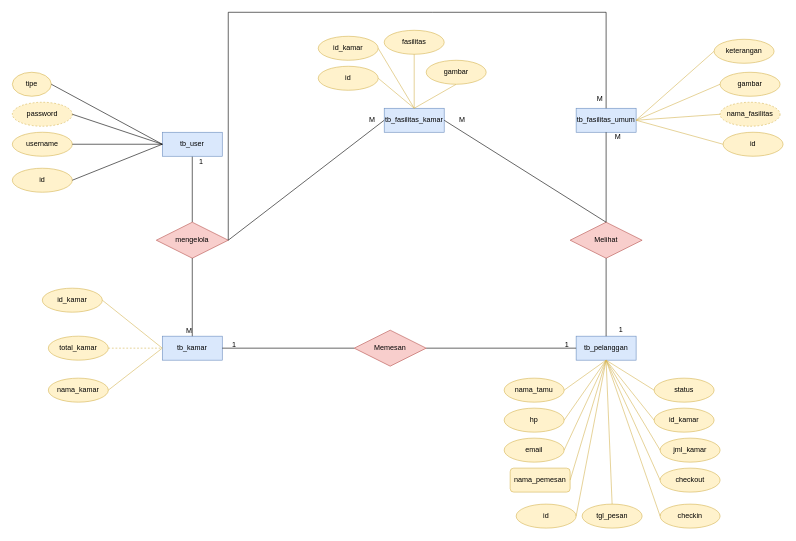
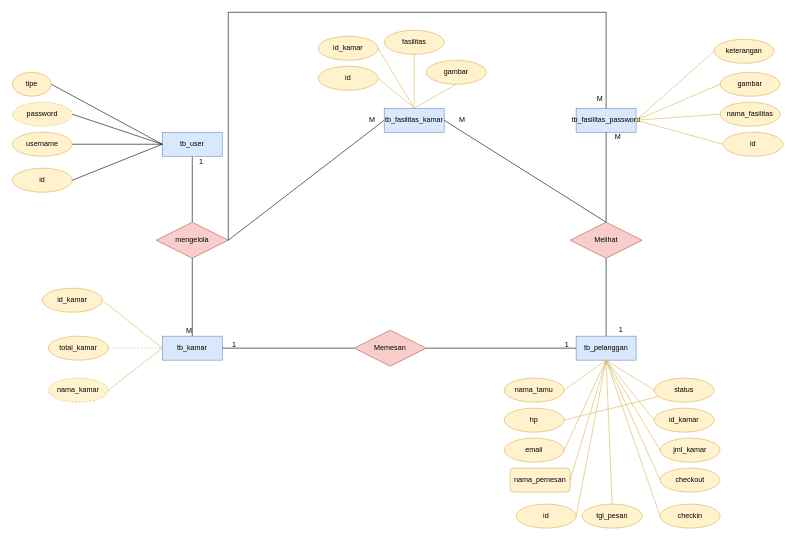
  <mxCell id="0" />
  <mxCell id="1" parent="0" />
  <mxCell id="2" value="tb_pelanggan" style="whiteSpace=wrap;html=1;align=center;fillColor=#dae8fc;strokeColor=#6c8ebf;" parent="1" vertex="1"><mxGeometry x="960" y="560" width="100" height="40" as="geometry" /></mxCell>
  <mxCell id="3" value="hp" style="ellipse;whiteSpace=wrap;html=1;align=center;fillColor=#fff2cc;strokeColor=#d6b656;" parent="1" vertex="1"><mxGeometry x="840" y="680" width="100" height="40" as="geometry" /></mxCell>
  <mxCell id="4" value="nama_tamu" style="ellipse;whiteSpace=wrap;html=1;align=center;fillColor=#fff2cc;strokeColor=#d6b656;" parent="1" vertex="1"><mxGeometry x="840" y="630" width="100" height="40" as="geometry" /></mxCell>
  <mxCell id="5" value="tgl_pesan" style="ellipse;whiteSpace=wrap;html=1;align=center;fillColor=#fff2cc;strokeColor=#d6b656;" parent="1" vertex="1"><mxGeometry x="970" y="840" width="100" height="40" as="geometry" /></mxCell>
  <mxCell id="6" value="email" style="ellipse;whiteSpace=wrap;html=1;align=center;fillColor=#fff2cc;strokeColor=#d6b656;" parent="1" vertex="1"><mxGeometry x="840" y="730" width="100" height="40" as="geometry" /></mxCell>
  <mxCell id="7" value="checkin" style="ellipse;whiteSpace=wrap;html=1;align=center;fillColor=#fff2cc;strokeColor=#d6b656;" parent="1" vertex="1"><mxGeometry x="1100" y="840" width="100" height="40" as="geometry" /></mxCell>
  <mxCell id="8" value="nama_pemesan" style="whiteSpace=wrap;html=1;align=center;fillColor=#fff2cc;strokeColor=#d6b656;rounded=1;" parent="1" vertex="1"><mxGeometry x="850" y="780" width="100" height="40" as="geometry" /></mxCell>
  <mxCell id="9" value="checkout" style="ellipse;whiteSpace=wrap;html=1;align=center;fillColor=#fff2cc;strokeColor=#d6b656;" parent="1" vertex="1"><mxGeometry x="1100" y="780" width="100" height="40" as="geometry" /></mxCell>
  <mxCell id="10" value="jml_kamar" style="ellipse;whiteSpace=wrap;html=1;align=center;fillColor=#fff2cc;strokeColor=#d6b656;" parent="1" vertex="1"><mxGeometry x="1100" y="730" width="100" height="40" as="geometry" /></mxCell>
  <mxCell id="11" value="id" style="ellipse;whiteSpace=wrap;html=1;align=center;fillColor=#fff2cc;strokeColor=#d6b656;" parent="1" vertex="1"><mxGeometry x="860" y="840" width="100" height="40" as="geometry" /></mxCell>
  <mxCell id="12" value="" style="endArrow=none;html=1;rounded=0;exitX=0.5;exitY=1;exitDx=0;exitDy=0;entryX=1;entryY=0.5;entryDx=0;entryDy=0;fillColor=#fff2cc;strokeColor=#d6b656;" parent="1" source="2" target="4" edge="1"><mxGeometry relative="1" as="geometry"><mxPoint x="680" y="880" as="sourcePoint" /><mxPoint x="840" y="880" as="targetPoint" /></mxGeometry></mxCell>
- <mxCell id="13" value="" style="endArrow=none;html=1;rounded=0;entryX=0.5;entryY=1;entryDx=0;entryDy=0;exitX=1;exitY=0.5;exitDx=0;exitDy=0;fillColor=#fff2cc;strokeColor=#d6b656;" parent="1" source="3" target="2" edge="1"><mxGeometry relative="1" as="geometry"><mxPoint x="360" y="920" as="sourcePoint" /><mxPoint x="520" y="920" as="targetPoint" /></mxGeometry></mxCell>
+ <mxCell id="13" value="" style="endArrow=none;html=1;rounded=0;exitX=1;exitY=0.5;exitDx=0;exitDy=0;fillColor=#fff2cc;strokeColor=#d6b656;" parent="1" source="3" target="21" edge="1"><mxGeometry relative="1" as="geometry"><mxPoint x="360" y="920" as="sourcePoint" /><mxPoint x="520" y="920" as="targetPoint" /></mxGeometry></mxCell>
  <mxCell id="14" value="" style="endArrow=none;html=1;rounded=0;exitX=0.5;exitY=1;exitDx=0;exitDy=0;entryX=0.5;entryY=0;entryDx=0;entryDy=0;fillColor=#fff2cc;strokeColor=#d6b656;" parent="1" source="2" target="5" edge="1"><mxGeometry relative="1" as="geometry"><mxPoint x="700" y="880" as="sourcePoint" /><mxPoint x="860" y="880" as="targetPoint" /></mxGeometry></mxCell>
  <mxCell id="15" value="" style="endArrow=none;html=1;rounded=0;exitX=0.5;exitY=1;exitDx=0;exitDy=0;entryX=0;entryY=0.5;entryDx=0;entryDy=0;fillColor=#fff2cc;strokeColor=#d6b656;" parent="1" source="2" target="10" edge="1"><mxGeometry relative="1" as="geometry"><mxPoint x="700" y="880" as="sourcePoint" /><mxPoint x="860" y="880" as="targetPoint" /></mxGeometry></mxCell>
  <mxCell id="16" value="" style="endArrow=none;html=1;rounded=0;exitX=0.5;exitY=1;exitDx=0;exitDy=0;entryX=1;entryY=0.5;entryDx=0;entryDy=0;fillColor=#fff2cc;strokeColor=#d6b656;" parent="1" source="2" target="8" edge="1"><mxGeometry relative="1" as="geometry"><mxPoint x="700" y="880" as="sourcePoint" /><mxPoint x="860" y="880" as="targetPoint" /></mxGeometry></mxCell>
  <mxCell id="17" value="" style="endArrow=none;html=1;rounded=0;exitX=0.5;exitY=1;exitDx=0;exitDy=0;entryX=0;entryY=0.5;entryDx=0;entryDy=0;fillColor=#fff2cc;strokeColor=#d6b656;" parent="1" source="2" target="9" edge="1"><mxGeometry relative="1" as="geometry"><mxPoint x="715" y="899.44" as="sourcePoint" /><mxPoint x="1070" y="860" as="targetPoint" /></mxGeometry></mxCell>
  <mxCell id="18" value="" style="endArrow=none;html=1;rounded=0;exitX=0.5;exitY=1;exitDx=0;exitDy=0;entryX=0;entryY=0.5;entryDx=0;entryDy=0;fillColor=#fff2cc;strokeColor=#d6b656;" parent="1" source="2" target="7" edge="1"><mxGeometry relative="1" as="geometry"><mxPoint x="730" y="960" as="sourcePoint" /><mxPoint x="890" y="960" as="targetPoint" /></mxGeometry></mxCell>
  <mxCell id="19" value="" style="endArrow=none;html=1;rounded=0;entryX=0.5;entryY=1;entryDx=0;entryDy=0;exitX=1;exitY=0.5;exitDx=0;exitDy=0;fillColor=#fff2cc;strokeColor=#d6b656;" parent="1" source="11" target="2" edge="1"><mxGeometry relative="1" as="geometry"><mxPoint x="370" y="940" as="sourcePoint" /><mxPoint x="530" y="940" as="targetPoint" /></mxGeometry></mxCell>
  <mxCell id="20" value="" style="endArrow=none;html=1;rounded=0;entryX=0.5;entryY=1;entryDx=0;entryDy=0;exitX=1;exitY=0.5;exitDx=0;exitDy=0;fillColor=#fff2cc;strokeColor=#d6b656;" parent="1" source="6" target="2" edge="1"><mxGeometry relative="1" as="geometry"><mxPoint x="460" y="1010" as="sourcePoint" /><mxPoint x="620" y="1010" as="targetPoint" /></mxGeometry></mxCell>
  <mxCell id="21" value="status" style="ellipse;whiteSpace=wrap;html=1;align=center;fillColor=#fff2cc;strokeColor=#d6b656;" parent="1" vertex="1"><mxGeometry x="1090" y="630" width="100" height="40" as="geometry" /></mxCell>
  <mxCell id="22" value="id_kamar" style="ellipse;whiteSpace=wrap;html=1;align=center;fillColor=#fff2cc;strokeColor=#d6b656;" parent="1" vertex="1"><mxGeometry x="1090" y="680" width="100" height="40" as="geometry" /></mxCell>
  <mxCell id="23" value="" style="endArrow=none;html=1;rounded=0;exitX=0.5;exitY=1;exitDx=0;exitDy=0;entryX=0;entryY=0.5;entryDx=0;entryDy=0;fillColor=#fff2cc;strokeColor=#d6b656;" parent="1" source="2" target="21" edge="1"><mxGeometry relative="1" as="geometry"><mxPoint x="700" y="880" as="sourcePoint" /><mxPoint x="860" y="880" as="targetPoint" /></mxGeometry></mxCell>
  <mxCell id="24" value="" style="endArrow=none;html=1;rounded=0;exitX=0.5;exitY=1;exitDx=0;exitDy=0;entryX=0;entryY=0.5;entryDx=0;entryDy=0;fillColor=#fff2cc;strokeColor=#d6b656;" parent="1" source="2" target="22" edge="1"><mxGeometry relative="1" as="geometry"><mxPoint x="700" y="880" as="sourcePoint" /><mxPoint x="860" y="880" as="targetPoint" /></mxGeometry></mxCell>
  <mxCell id="25" style="edgeStyle=orthogonalEdgeStyle;rounded=0;orthogonalLoop=1;jettySize=auto;html=1;entryX=0.5;entryY=0;entryDx=0;entryDy=0;startArrow=none;startFill=0;endArrow=none;endFill=0;" parent="1" source="26" target="60" edge="1"><mxGeometry relative="1" as="geometry" /></mxCell>
  <mxCell id="26" value="tb_user" style="whiteSpace=wrap;html=1;align=center;fillColor=#dae8fc;strokeColor=#6c8ebf;" parent="1" vertex="1"><mxGeometry x="270" y="220" width="100" height="40" as="geometry" /></mxCell>
  <mxCell id="27" value="password" style="ellipse;whiteSpace=wrap;html=1;align=center;fillColor=#fff2cc;strokeColor=#d6b656;dashed=1;" parent="1" vertex="1"><mxGeometry y="170" width="100" height="40" as="geometry" x="20" /></mxCell>
  <mxCell id="28" value="username" style="ellipse;whiteSpace=wrap;html=1;align=center;fillColor=#fff2cc;strokeColor=#d6b656;" parent="1" vertex="1"><mxGeometry y="220" width="100" height="40" as="geometry" x="20" /></mxCell>
  <mxCell id="29" value="id" style="ellipse;whiteSpace=wrap;html=1;align=center;fillColor=#fff2cc;strokeColor=#d6b656;" parent="1" vertex="1"><mxGeometry y="280" width="100" height="40" as="geometry" x="20" /></mxCell>
  <mxCell id="30" value="" style="endArrow=none;html=1;rounded=0;exitX=0;exitY=0.5;exitDx=0;exitDy=0;entryX=1;entryY=0.5;entryDx=0;entryDy=0;" parent="1" source="26" target="28" edge="1"><mxGeometry relative="1" as="geometry"><mxPoint x="380" y="100" as="sourcePoint" /><mxPoint x="540" y="100" as="targetPoint" /></mxGeometry></mxCell>
  <mxCell id="31" value="" style="endArrow=none;html=1;rounded=0;entryX=0;entryY=0.5;entryDx=0;entryDy=0;exitX=1;exitY=0.5;exitDx=0;exitDy=0;" parent="1" source="29" target="26" edge="1"><mxGeometry relative="1" as="geometry"><mxPoint x="50" y="160" as="sourcePoint" /><mxPoint x="210" y="160" as="targetPoint" /></mxGeometry></mxCell>
  <mxCell id="32" value="" style="endArrow=none;html=1;rounded=0;entryX=0;entryY=0.5;entryDx=0;entryDy=0;exitX=1;exitY=0.5;exitDx=0;exitDy=0;" parent="1" source="27" target="26" edge="1"><mxGeometry relative="1" as="geometry"><mxPoint x="140" y="230" as="sourcePoint" /><mxPoint x="300" y="230" as="targetPoint" /></mxGeometry></mxCell>
  <mxCell id="33" value="tb_fasilitas_kamar" style="whiteSpace=wrap;html=1;align=center;fillColor=#dae8fc;strokeColor=#6c8ebf;" parent="1" vertex="1"><mxGeometry x="640" y="180" width="100" height="40" as="geometry" /></mxCell>
  <mxCell id="34" value="fasilitas" style="ellipse;whiteSpace=wrap;html=1;align=center;fillColor=#fff2cc;strokeColor=#d6b656;" parent="1" vertex="1"><mxGeometry x="640" y="50" width="100" height="40" as="geometry" /></mxCell>
  <mxCell id="35" value="id_kamar" style="ellipse;whiteSpace=wrap;html=1;align=center;fillColor=#fff2cc;strokeColor=#d6b656;" parent="1" vertex="1"><mxGeometry x="530" y="60" width="100" height="40" as="geometry" /></mxCell>
  <mxCell id="36" value="id" style="ellipse;whiteSpace=wrap;html=1;align=center;fillColor=#fff2cc;strokeColor=#d6b656;" parent="1" vertex="1"><mxGeometry x="530" y="110" width="100" height="40" as="geometry" /></mxCell>
  <mxCell id="37" value="" style="endArrow=none;html=1;rounded=0;exitX=0.5;exitY=0;exitDx=0;exitDy=0;entryX=1;entryY=0.5;entryDx=0;entryDy=0;fillColor=#fff2cc;strokeColor=#d6b656;" parent="1" source="33" target="35" edge="1"><mxGeometry relative="1" as="geometry"><mxPoint x="990" y="0" as="sourcePoint" /><mxPoint x="1150" y="0" as="targetPoint" /></mxGeometry></mxCell>
  <mxCell id="38" value="" style="endArrow=none;html=1;rounded=0;entryX=0.5;entryY=0;entryDx=0;entryDy=0;exitX=1;exitY=0.5;exitDx=0;exitDy=0;fillColor=#fff2cc;strokeColor=#d6b656;" parent="1" source="36" target="33" edge="1"><mxGeometry relative="1" as="geometry"><mxPoint x="660" y="60" as="sourcePoint" /><mxPoint x="820" y="60" as="targetPoint" /></mxGeometry></mxCell>
  <mxCell id="39" value="" style="endArrow=none;html=1;rounded=0;entryX=0.5;entryY=0;entryDx=0;entryDy=0;exitX=0.5;exitY=1;exitDx=0;exitDy=0;fillColor=#fff2cc;strokeColor=#d6b656;" parent="1" source="34" target="33" edge="1"><mxGeometry relative="1" as="geometry"><mxPoint x="750" y="130" as="sourcePoint" /><mxPoint x="910" y="130" as="targetPoint" /></mxGeometry></mxCell>
  <mxCell id="40" value="tb_kamar" style="whiteSpace=wrap;html=1;align=center;fillColor=#dae8fc;strokeColor=#6c8ebf;" parent="1" vertex="1"><mxGeometry x="270" y="560" width="100" height="40" as="geometry" /></mxCell>
  <mxCell id="41" value="total_kamar" style="ellipse;whiteSpace=wrap;html=1;align=center;fillColor=#fff2cc;strokeColor=#d6b656;" parent="1" vertex="1"><mxGeometry x="80" y="560" width="100" height="40" as="geometry" /></mxCell>
- <mxCell id="42" value="nama_kamar" style="ellipse;whiteSpace=wrap;html=1;align=center;fillColor=#fff2cc;strokeColor=#d6b656;" parent="1" vertex="1"><mxGeometry x="80" y="630" width="100" height="40" as="geometry" /></mxCell>
+ <mxCell id="42" value="nama_kamar" style="ellipse;whiteSpace=wrap;html=1;align=center;fillColor=#fff2cc;strokeColor=#d6b656;dashed=1;" parent="1" vertex="1"><mxGeometry x="80" y="630" width="100" height="40" as="geometry" /></mxCell>
  <mxCell id="43" value="id_kamar" style="ellipse;whiteSpace=wrap;html=1;align=center;fillColor=#fff2cc;strokeColor=#d6b656;" parent="1" vertex="1"><mxGeometry x="70" y="480" width="100" height="40" as="geometry" /></mxCell>
  <mxCell id="44" value="" style="endArrow=none;html=1;rounded=0;exitX=0;exitY=0.5;exitDx=0;exitDy=0;entryX=1;entryY=0.5;entryDx=0;entryDy=0;fillColor=#fff2cc;strokeColor=#d6b656;" parent="1" source="40" target="42" edge="1"><mxGeometry relative="1" as="geometry"><mxPoint x="720" y="350" as="sourcePoint" /><mxPoint x="880" y="350" as="targetPoint" /></mxGeometry></mxCell>
  <mxCell id="45" value="" style="endArrow=none;html=1;rounded=0;entryX=0;entryY=0.5;entryDx=0;entryDy=0;exitX=1;exitY=0.5;exitDx=0;exitDy=0;fillColor=#fff2cc;strokeColor=#d6b656;" parent="1" source="43" target="40" edge="1"><mxGeometry relative="1" as="geometry"><mxPoint x="390" y="410" as="sourcePoint" /><mxPoint x="550" y="410" as="targetPoint" /></mxGeometry></mxCell>
  <mxCell id="46" value="" style="endArrow=none;html=1;rounded=0;entryX=0;entryY=0.5;entryDx=0;entryDy=0;exitX=1;exitY=0.5;exitDx=0;exitDy=0;fillColor=#fff2cc;strokeColor=#d6b656;dashed=1;" parent="1" source="41" target="40" edge="1"><mxGeometry relative="1" as="geometry"><mxPoint x="480" y="480" as="sourcePoint" /><mxPoint x="640" y="480" as="targetPoint" /></mxGeometry></mxCell>
- <mxCell id="47" value="tb_fasilitas_umum" style="whiteSpace=wrap;html=1;align=center;fillColor=#dae8fc;strokeColor=#6c8ebf;" parent="1" vertex="1"><mxGeometry x="960" y="180" width="100" height="40" as="geometry" /></mxCell>
+ <mxCell id="47" value="tb_fasilitas_password" style="whiteSpace=wrap;html=1;align=center;fillColor=#dae8fc;strokeColor=#6c8ebf;" parent="1" vertex="1"><mxGeometry x="960" y="180" width="100" height="40" as="geometry" /></mxCell>
  <mxCell id="48" value="keterangan" style="ellipse;whiteSpace=wrap;html=1;align=center;fillColor=#fff2cc;strokeColor=#d6b656;" parent="1" vertex="1"><mxGeometry x="1190" y="65" width="100" height="40" as="geometry" /></mxCell>
- <mxCell id="49" value="nama_fasilitas" style="ellipse;whiteSpace=wrap;html=1;align=center;fillColor=#fff2cc;strokeColor=#d6b656;dashed=1;" parent="1" vertex="1"><mxGeometry x="1200" y="170" width="100" height="40" as="geometry" /></mxCell>
+ <mxCell id="49" value="nama_fasilitas" style="ellipse;whiteSpace=wrap;html=1;align=center;fillColor=#fff2cc;strokeColor=#d6b656;" parent="1" vertex="1"><mxGeometry x="1200" y="170" width="100" height="40" as="geometry" /></mxCell>
  <mxCell id="50" value="id" style="ellipse;whiteSpace=wrap;html=1;align=center;fillColor=#fff2cc;strokeColor=#d6b656;" parent="1" vertex="1"><mxGeometry x="1205" y="220" width="100" height="40" as="geometry" /></mxCell>
  <mxCell id="51" value="" style="endArrow=none;html=1;rounded=0;exitX=1;exitY=0.5;exitDx=0;exitDy=0;entryX=0;entryY=0.5;entryDx=0;entryDy=0;fillColor=#fff2cc;strokeColor=#d6b656;" parent="1" source="47" target="49" edge="1"><mxGeometry relative="1" as="geometry"><mxPoint x="970" y="90" as="sourcePoint" /><mxPoint x="1130" y="90" as="targetPoint" /></mxGeometry></mxCell>
  <mxCell id="52" value="" style="endArrow=none;html=1;rounded=0;entryX=1;entryY=0.5;entryDx=0;entryDy=0;exitX=0;exitY=0.5;exitDx=0;exitDy=0;fillColor=#fff2cc;strokeColor=#d6b656;" parent="1" source="50" target="47" edge="1"><mxGeometry relative="1" as="geometry"><mxPoint x="640" y="150" as="sourcePoint" /><mxPoint x="800" y="150" as="targetPoint" /></mxGeometry></mxCell>
  <mxCell id="53" value="" style="endArrow=none;html=1;rounded=0;entryX=1;entryY=0.5;entryDx=0;entryDy=0;exitX=0;exitY=0.5;exitDx=0;exitDy=0;fillColor=#fff2cc;strokeColor=#d6b656;" parent="1" source="48" target="47" edge="1"><mxGeometry relative="1" as="geometry"><mxPoint x="730" y="220" as="sourcePoint" /><mxPoint x="890" y="220" as="targetPoint" /></mxGeometry></mxCell>
  <mxCell id="54" value="tipe" style="ellipse;whiteSpace=wrap;html=1;align=center;fillColor=#fff2cc;strokeColor=#d6b656;" parent="1" vertex="1"><mxGeometry x="20" y="120" width="65" height="40" as="geometry" /></mxCell>
  <mxCell id="55" value="" style="endArrow=none;html=1;rounded=0;exitX=0;exitY=0.5;exitDx=0;exitDy=0;entryX=1;entryY=0.5;entryDx=0;entryDy=0;" parent="1" source="26" target="54" edge="1"><mxGeometry relative="1" as="geometry"><mxPoint x="430" y="200" as="sourcePoint" /><mxPoint x="590" y="200" as="targetPoint" /></mxGeometry></mxCell>
  <mxCell id="56" value="gambar" style="ellipse;whiteSpace=wrap;html=1;align=center;fillColor=#fff2cc;strokeColor=#d6b656;" parent="1" vertex="1"><mxGeometry x="1200" y="120" width="100" height="40" as="geometry" /></mxCell>
  <mxCell id="57" value="" style="endArrow=none;html=1;rounded=0;exitX=1;exitY=0.5;exitDx=0;exitDy=0;entryX=0;entryY=0.5;entryDx=0;entryDy=0;fillColor=#fff2cc;strokeColor=#d6b656;" parent="1" source="47" target="56" edge="1"><mxGeometry relative="1" as="geometry"><mxPoint x="710" y="70" as="sourcePoint" /><mxPoint x="870" y="70" as="targetPoint" /></mxGeometry></mxCell>
  <mxCell id="58" value="" style="endArrow=none;html=1;rounded=0;exitX=0.5;exitY=0;exitDx=0;exitDy=0;entryX=0.5;entryY=1;entryDx=0;entryDy=0;fillColor=#fff2cc;strokeColor=#d6b656;" parent="1" source="33" target="59" edge="1"><mxGeometry relative="1" as="geometry"><mxPoint x="920" y="30" as="sourcePoint" /><mxPoint x="1000" y="-10" as="targetPoint" /></mxGeometry></mxCell>
  <mxCell id="59" value="gambar" style="ellipse;whiteSpace=wrap;html=1;align=center;fillColor=#fff2cc;strokeColor=#d6b656;" parent="1" vertex="1"><mxGeometry x="710" y="100" width="100" height="40" as="geometry" /></mxCell>
  <mxCell id="60" value="mengelola" style="shape=rhombus;perimeter=rhombusPerimeter;whiteSpace=wrap;html=1;align=center;fillColor=#f8cecc;strokeColor=#b85450;" parent="1" vertex="1"><mxGeometry x="260" y="370" width="120" height="60" as="geometry" /></mxCell>
  <mxCell id="61" value="Memesan" style="shape=rhombus;perimeter=rhombusPerimeter;whiteSpace=wrap;html=1;align=center;fillColor=#f8cecc;strokeColor=#b85450;" parent="1" vertex="1"><mxGeometry x="590" y="550" width="120" height="60" as="geometry" /></mxCell>
  <mxCell id="62" style="edgeStyle=orthogonalEdgeStyle;rounded=0;orthogonalLoop=1;jettySize=auto;html=1;exitX=0.5;exitY=1;exitDx=0;exitDy=0;" parent="1" source="42" target="42" edge="1"><mxGeometry relative="1" as="geometry" /></mxCell>
  <mxCell id="63" value="" style="endArrow=none;html=1;rounded=0;entryX=0;entryY=0.5;entryDx=0;entryDy=0;exitX=1;exitY=0.5;exitDx=0;exitDy=0;endFill=0;" parent="1" source="61" target="2" edge="1"><mxGeometry relative="1" as="geometry"><mxPoint x="855" y="580" as="sourcePoint" /><mxPoint x="920" y="490" as="targetPoint" /></mxGeometry></mxCell>
  <mxCell id="64" value="" style="endArrow=none;html=1;rounded=0;exitX=1;exitY=0.5;exitDx=0;exitDy=0;entryX=0;entryY=0.5;entryDx=0;entryDy=0;endFill=0;startArrow=none;startFill=0;" parent="1" source="40" target="61" edge="1"><mxGeometry relative="1" as="geometry"><mxPoint x="440" y="490" as="sourcePoint" /><mxPoint x="600" y="490" as="targetPoint" /></mxGeometry></mxCell>
  <mxCell id="65" value="Melihat" style="shape=rhombus;perimeter=rhombusPerimeter;whiteSpace=wrap;html=1;align=center;fillColor=#f8cecc;strokeColor=#b85450;" parent="1" vertex="1"><mxGeometry x="950" y="370" width="120" height="60" as="geometry" /></mxCell>
  <mxCell id="66" value="" style="endArrow=none;html=1;rounded=0;entryX=0.5;entryY=0;entryDx=0;entryDy=0;exitX=0.5;exitY=1;exitDx=0;exitDy=0;startArrow=none;startFill=0;" parent="1" source="47" target="65" edge="1"><mxGeometry relative="1" as="geometry"><mxPoint x="790" y="330" as="sourcePoint" /><mxPoint x="940" y="340" as="targetPoint" /></mxGeometry></mxCell>
  <mxCell id="67" value="" style="endArrow=none;html=1;rounded=0;entryX=0.5;entryY=0;entryDx=0;entryDy=0;exitX=0.5;exitY=1;exitDx=0;exitDy=0;endFill=0;" parent="1" source="65" target="2" edge="1"><mxGeometry relative="1" as="geometry"><mxPoint x="600" y="460" as="sourcePoint" /><mxPoint x="760" y="460" as="targetPoint" /></mxGeometry></mxCell>
  <mxCell id="68" value="" style="endArrow=none;html=1;rounded=0;entryX=0.5;entryY=0;entryDx=0;entryDy=0;startArrow=none;startFill=0;exitX=1;exitY=0.5;exitDx=0;exitDy=0;" parent="1" source="33" target="65" edge="1"><mxGeometry relative="1" as="geometry"><mxPoint x="750" y="200" as="sourcePoint" /><mxPoint x="950" y="330" as="targetPoint" /></mxGeometry></mxCell>
  <mxCell id="69" value="" style="endArrow=none;html=1;rounded=0;entryX=0.5;entryY=0;entryDx=0;entryDy=0;exitX=0.5;exitY=1;exitDx=0;exitDy=0;" parent="1" source="60" target="40" edge="1"><mxGeometry relative="1" as="geometry"><mxPoint x="270" y="380" as="sourcePoint" /><mxPoint x="430" y="380" as="targetPoint" /></mxGeometry></mxCell>
  <mxCell id="70" value="M" style="resizable=0;html=1;align=right;verticalAlign=bottom;" parent="69" connectable="0" vertex="1"><mxGeometry x="1" relative="1" as="geometry" /></mxCell>
  <mxCell id="71" value="1" style="text;html=1;strokeColor=none;fillColor=none;align=center;verticalAlign=middle;whiteSpace=wrap;rounded=0;" parent="1" vertex="1"><mxGeometry x="320" y="264" width="30" height="10" as="geometry" /></mxCell>
  <mxCell id="72" value="1" style="text;html=1;strokeColor=none;fillColor=none;align=center;verticalAlign=middle;whiteSpace=wrap;rounded=0;" parent="1" vertex="1"><mxGeometry x="370" y="570" width="40" height="10" as="geometry" /></mxCell>
  <mxCell id="73" value="1" style="text;html=1;strokeColor=none;fillColor=none;align=center;verticalAlign=middle;whiteSpace=wrap;rounded=0;" parent="1" vertex="1"><mxGeometry x="930" y="570" width="30" height="10" as="geometry" /></mxCell>
  <mxCell id="74" value="M" style="text;html=1;strokeColor=none;fillColor=none;align=center;verticalAlign=middle;whiteSpace=wrap;rounded=0;" parent="1" vertex="1"><mxGeometry x="1010" y="220" width="40" height="16" as="geometry" /></mxCell>
  <mxCell id="75" value="1" style="text;html=1;strokeColor=none;fillColor=none;align=center;verticalAlign=middle;whiteSpace=wrap;rounded=0;" parent="1" vertex="1"><mxGeometry x="1010" y="540" width="50" height="20" as="geometry" /></mxCell>
  <mxCell id="76" value="" style="endArrow=none;html=1;rounded=0;exitX=1;exitY=0.5;exitDx=0;exitDy=0;entryX=0;entryY=0.5;entryDx=0;entryDy=0;" parent="1" source="60" target="33" edge="1"><mxGeometry width="50" height="50" relative="1" as="geometry"><mxPoint x="470" y="410" as="sourcePoint" /><mxPoint x="520" y="360" as="targetPoint" /></mxGeometry></mxCell>
  <mxCell id="77" value="" style="endArrow=none;html=1;rounded=0;exitX=1;exitY=0.5;exitDx=0;exitDy=0;entryX=0.5;entryY=0;entryDx=0;entryDy=0;" parent="1" source="60" target="47" edge="1"><mxGeometry width="50" height="50" relative="1" as="geometry"><mxPoint x="370" y="390" as="sourcePoint" /><mxPoint x="1020" y="20" as="targetPoint" /><Array as="points"><mxPoint x="380" y="20" /><mxPoint x="720" y="20" /><mxPoint x="1010" y="20" /></Array></mxGeometry></mxCell>
  <mxCell id="78" value="M" style="text;strokeColor=none;align=center;fillColor=none;html=1;verticalAlign=middle;whiteSpace=wrap;rounded=0;" parent="1" vertex="1"><mxGeometry x="590" y="185" width="60" height="30" as="geometry" /></mxCell>
  <mxCell id="79" value="M" style="text;strokeColor=none;align=center;fillColor=none;html=1;verticalAlign=middle;whiteSpace=wrap;rounded=0;" parent="1" vertex="1"><mxGeometry x="740" y="185" width="60" height="30" as="geometry" /></mxCell>
  <mxCell id="80" value="M" style="text;strokeColor=none;align=center;fillColor=none;html=1;verticalAlign=middle;whiteSpace=wrap;rounded=0;" parent="1" vertex="1"><mxGeometry x="970" y="150" width="60" height="30" as="geometry" /></mxCell>
